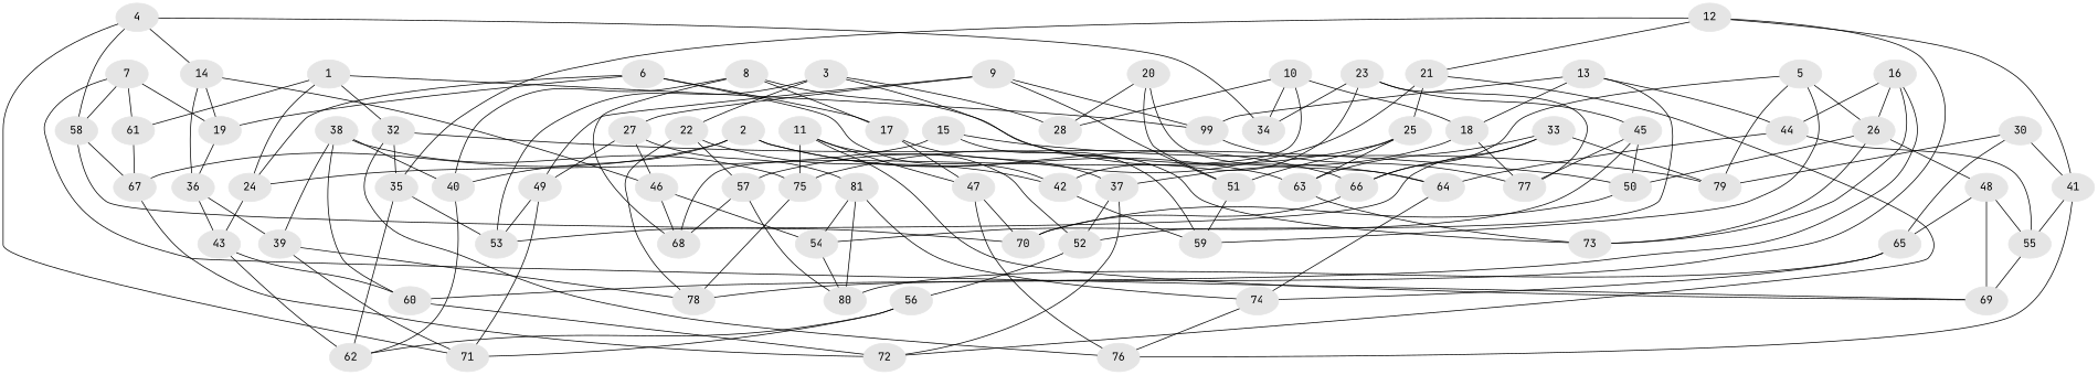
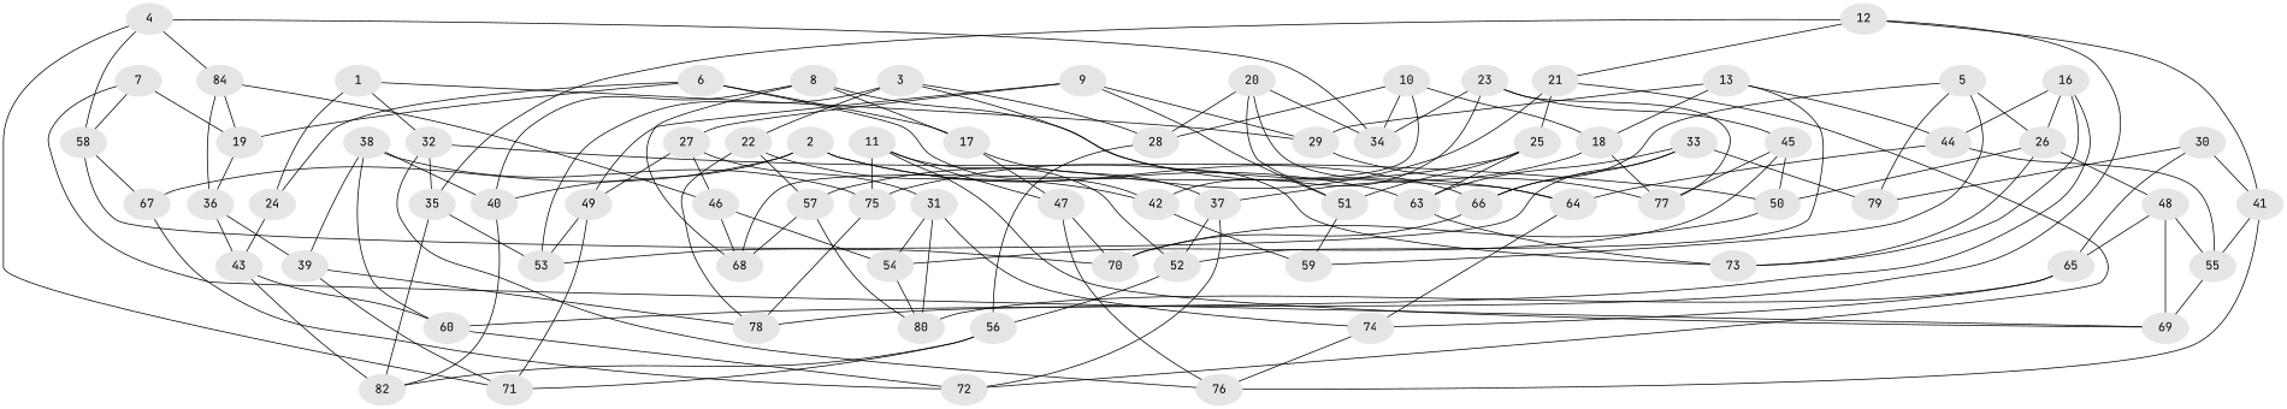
  graph {
    fontname="JetBrains Mono"
    node [color=gray90 fontname="JetBrains Mono" style=filled]
    edge [fontname="JetBrains Mono"]
    1
    24
-   29 [label=99]
+   29
    32
-   61
    43
    77
    35
    50
    76
    67
    2
    40
    63
    66
-   62
+   62 [label=82]
    73
    70
    72
    3
    22
    28
    53
    42
    78
    57
    56
    4
-   14
+   14 [label=84]
    34
    58
    71
    19
    36
    46
    5
    26
    59
    79
    48
    6
    17
    47
    37
    7
    69
    8
    64
    68
    74
    9
    27
    49
    51
-   31 [label=81]
+   31
    10
    18
    11
    52
    75
    12
    21
    41
    25
    55
    13
    44
    39
    54
-   15
    16
    60
    30
    65
    20
    80
    23
    45
    33
    38
    1 -- 24
    1 -- 29
    1 -- 32
-   1 -- 61
    24 -- 43
    29 -- 77
    32 -- 35
    32 -- 50
    32 -- 76
-   61 -- 67
    43 -- 62
    43 -- 60
    35 -- 62
    35 -- 53
    50 -- 70
    67 -- 72
    2 -- 67
    2 -- 40
    2 -- 63
    2 -- 66
    40 -- 62
    63 -- 73
    66 -- 70
    3 -- 73
    3 -- 22
    3 -- 28
    3 -- 53
    22 -- 42
    22 -- 78
    22 -- 57
+   28 -- 56
    42 -- 59
    57 -- 68
    57 -- 80
    56 -- 62
    56 -- 71
    4 -- 14
    4 -- 34
    4 -- 58
    4 -- 71
    14 -- 19
    14 -- 36
    14 -- 46
    58 -- 67
    58 -- 70
    19 -- 36
    36 -- 43
    36 -- 39
    46 -- 68
    46 -- 54
    5 -- 66
    5 -- 26
    5 -- 59
    5 -- 79
    26 -- 50
    26 -- 73
    26 -- 48
    48 -- 69
    48 -- 55
    48 -- 65
    6 -- 24
    6 -- 42
    6 -- 19
    6 -- 17
    17 -- 47
    17 -- 37
    47 -- 76
    47 -- 70
    37 -- 72
    37 -- 52
-   7 -- 61
    7 -- 58
    7 -- 19
    7 -- 69
    8 -- 40
    8 -- 17
    8 -- 64
    8 -- 68
    64 -- 74
    74 -- 76
    9 -- 29
    9 -- 27
    9 -- 49
    9 -- 51
    27 -- 46
    27 -- 49
    27 -- 31
    49 -- 53
    49 -- 71
    51 -- 59
    31 -- 74
    31 -- 54
    31 -- 80
    10 -- 28
    10 -- 34
    10 -- 68
    10 -- 18
    18 -- 77
    18 -- 37
    11 -- 47
    11 -- 69
    11 -- 52
    11 -- 75
    52 -- 56
    75 -- 78
    12 -- 35
    12 -- 78
    12 -- 21
    12 -- 41
    21 -- 72
    21 -- 57
    21 -- 25
    41 -- 76
    41 -- 55
    25 -- 63
    25 -- 51
    25 -- 75
    55 -- 69
    13 -- 29
    13 -- 18
    13 -- 52
    13 -- 44
    44 -- 64
    44 -- 55
    39 -- 78
    39 -- 71
    54 -- 80
-   15 -- 24
-   15 -- 59
-   15 -- 79
    16 -- 73
    16 -- 26
    16 -- 44
    16 -- 60
    60 -- 72
    30 -- 79
    30 -- 41
    30 -- 65
    65 -- 74
    65 -- 80
    20 -- 28
+   20 -- 34
    20 -- 64
    20 -- 51
    23 -- 77
    23 -- 42
    23 -- 34
    23 -- 45
    45 -- 77
    45 -- 50
    45 -- 54
    33 -- 63
    33 -- 66
    33 -- 53
    33 -- 79
    38 -- 40
    38 -- 75
    38 -- 39
    38 -- 60
  }
